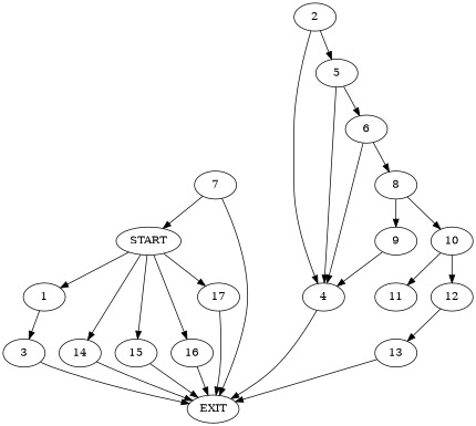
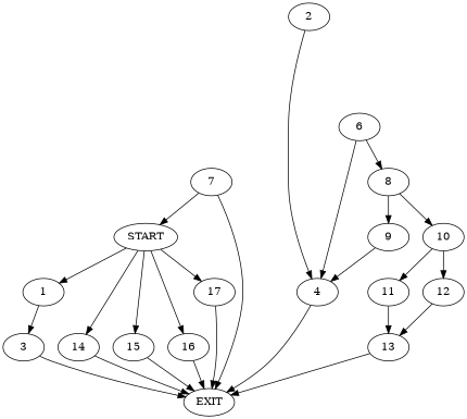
  digraph {
    n1 [label=START]
    1
    14
    15
    16
    17
    3
    7
    n9 [label=EXIT]
    2
    4
-   5
    6
    8
    9
    10
    11
    12
    13
    n1 -> 1
    n1 -> 14
    n1 -> 15
    n1 -> 16
    n1 -> 17
    1 -> 3
    14 -> n9
    15 -> n9
    16 -> n9
    17 -> n9
    3 -> n9
    7 -> n1
    7 -> n9
    2 -> 4
-   2 -> 5
    4 -> n9
-   5 -> 4
-   5 -> 6
    6 -> 4
    6 -> 8
    8 -> 9
    8 -> 10
    9 -> 4
    10 -> 11
    10 -> 12
+   11 -> 13
    12 -> 13
    13 -> n9
  }
